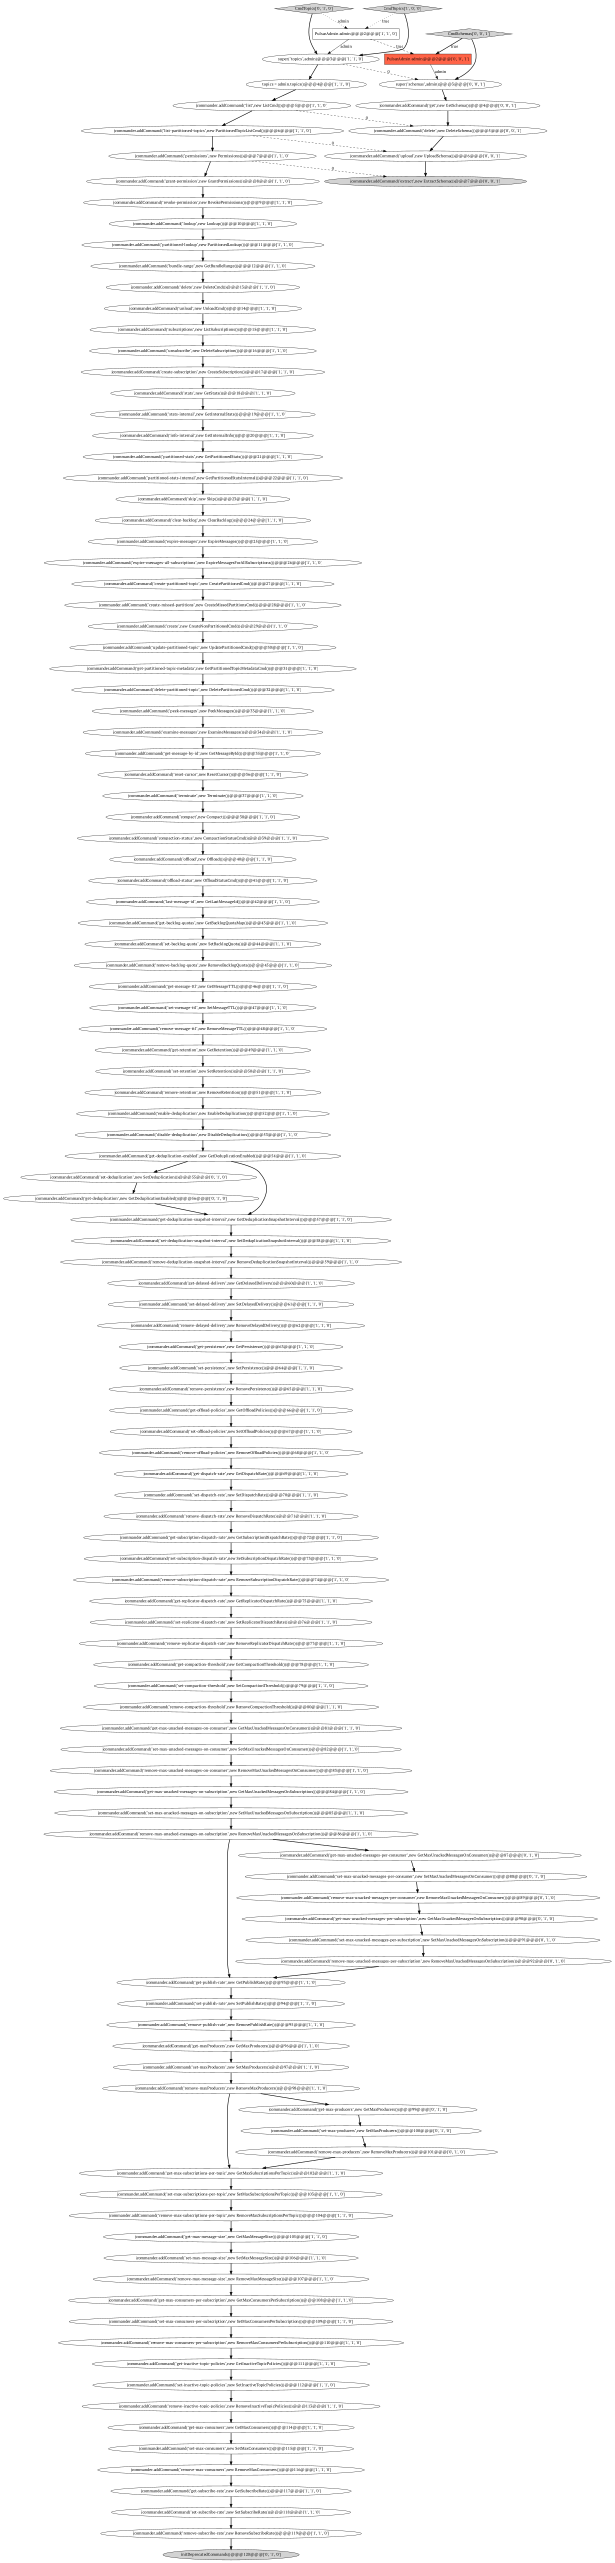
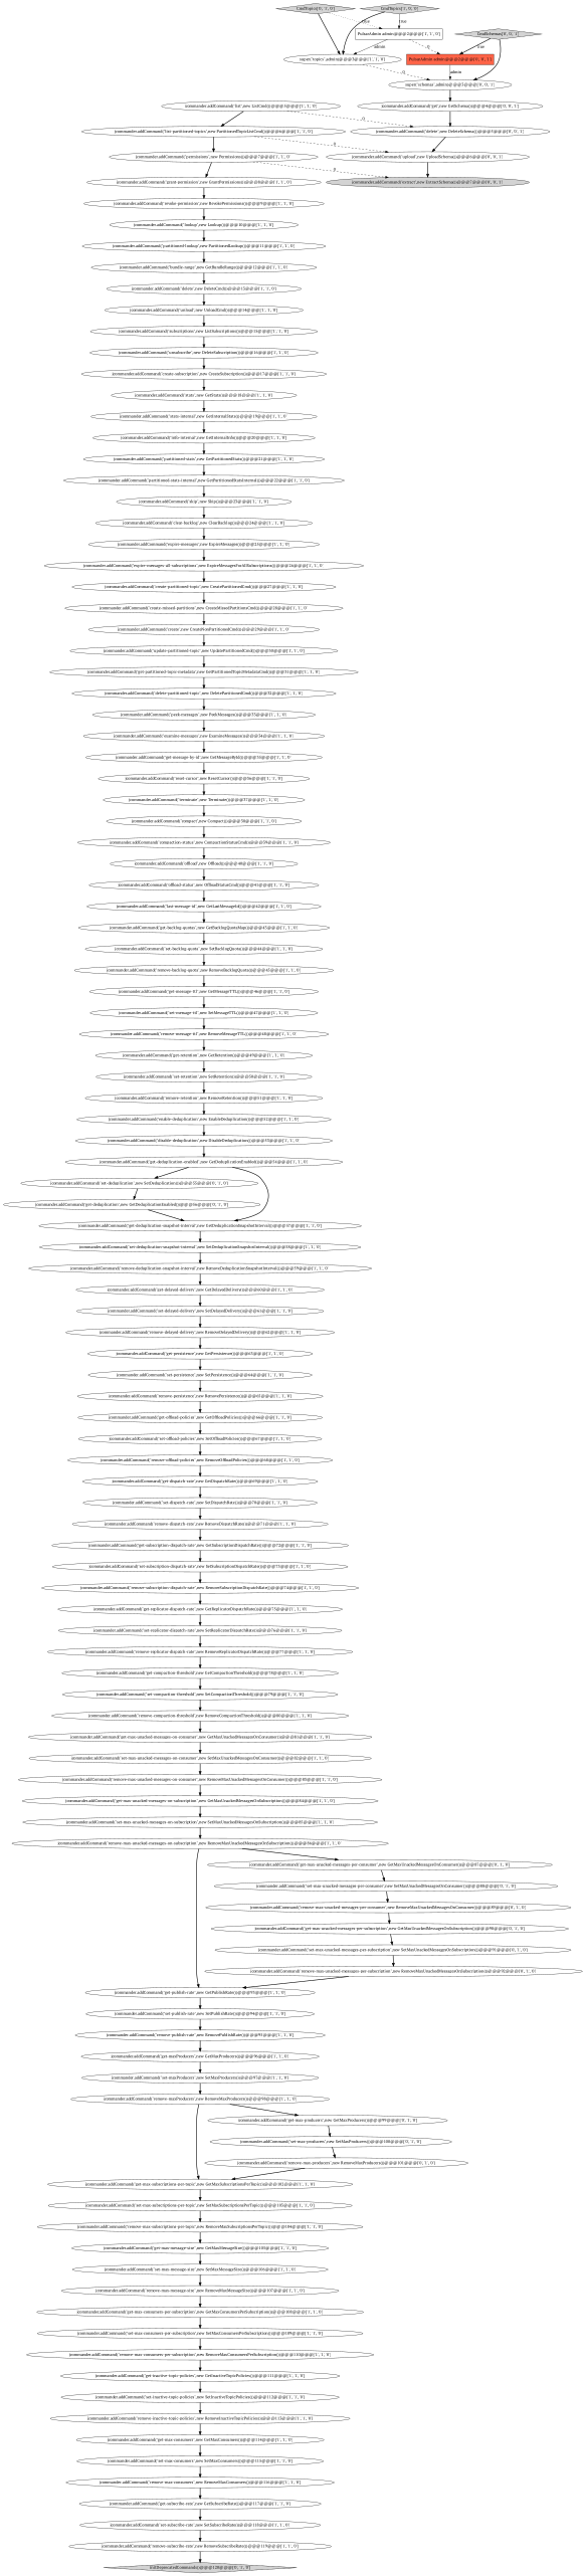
  digraph {
    fontname="PT Serif"
    node [fillcolor=white fontname="PT Serif" shape=ellipse style=filled]
    edge [fontname="PT Serif" style=bold]
    n1 [label="jcommander.addCommand(\"remove-deduplication-snapshot-interval\",new RemoveDeduplicationSnapshotInterval())@@@59@@@['1', '1', '0']"]
    n2 [label="jcommander.addCommand(\"get-delayed-delivery\",new GetDelayedDelivery())@@@60@@@['1', '1', '0']"]
    n3 [label="jcommander.addCommand(\"set-delayed-delivery\",new SetDelayedDelivery())@@@61@@@['1', '1', '0']"]
    n4 [label="jcommander.addCommand(\"get-subscription-dispatch-rate\",new GetSubscriptionDispatchRate())@@@72@@@['1', '1', '0']"]
    n5 [label="jcommander.addCommand(\"set-subscription-dispatch-rate\",new SetSubscriptionDispatchRate())@@@73@@@['1', '1', '0']"]
    n6 [label="jcommander.addCommand(\"remove-subscription-dispatch-rate\",new RemoveSubscriptionDispatchRate())@@@74@@@['1', '1', '0']"]
    n7 [label="jcommander.addCommand(\"set-publish-rate\",new SetPublishRate())@@@94@@@['1', '1', '0']"]
    n8 [label="jcommander.addCommand(\"remove-publish-rate\",new RemovePublishRate())@@@95@@@['1', '1', '0']"]
    n9 [label="jcommander.addCommand(\"get-maxProducers\",new GetMaxProducers())@@@96@@@['1', '1', '0']"]
    n10 [label="jcommander.addCommand(\"upload\",new UploadSchema())@@@6@@@['0', '0', '1']"]
    n11 [fillcolor=lightgray label="jcommander.addCommand(\"extract\",new ExtractSchema())@@@7@@@['0', '0', '1']"]
    n12 [label="jcommander.addCommand(\"get-deduplication\",new GetDeduplicationEnabled())@@@56@@@['0', '1', '0']"]
    n13 [label="jcommander.addCommand(\"get-deduplication-snapshot-interval\",new GetDeduplicationSnapshotInterval())@@@57@@@['1', '1', '0']"]
    n14 [label="jcommander.addCommand(\"set-deduplication-snapshot-interval\",new SetDeduplicationSnapshotInterval())@@@58@@@['1', '1', '0']"]
    n15 [label="jcommander.addCommand(\"set-max-subscriptions-per-topic\",new SetMaxSubscriptionsPerTopic())@@@103@@@['1', '1', '0']"]
    n16 [label="jcommander.addCommand(\"remove-max-subscriptions-per-topic\",new RemoveMaxSubscriptionsPerTopic())@@@104@@@['1', '1', '0']"]
    n17 [label="jcommander.addCommand(\"get-max-message-size\",new GetMaxMessageSize())@@@105@@@['1', '1', '0']"]
    n18 [fillcolor=lightgray label="CmdTopics['0', '1', '0']" shape=diamond]
    n19 [label="super(\"topics\",admin)@@@3@@@['1', '1', '0']"]
    n20 [label="PulsarAdmin admin@@@2@@@['1', '1', '0']" shape=box]
    n21 [label="super(\"schemas\",admin)@@@3@@@['0', '0', '1']"]
-   n22 [label="topics = admin.topics()@@@4@@@['1', '1', '0']"]
    n23 [fillcolor=tomato label="PulsarAdmin admin@@@2@@@['0', '0', '1']" shape=box]
    n24 [label="jcommander.addCommand(\"get-replicator-dispatch-rate\",new GetReplicatorDispatchRate())@@@75@@@['1', '1', '0']"]
    n25 [label="jcommander.addCommand(\"reset-cursor\",new ResetCursor())@@@36@@@['1', '1', '0']"]
    n26 [label="jcommander.addCommand(\"terminate\",new Terminate())@@@37@@@['1', '1', '0']"]
    n27 [label="jcommander.addCommand(\"compact\",new Compact())@@@38@@@['1', '1', '0']"]
    n28 [label="jcommander.addCommand(\"get-max-unacked-messages-on-subscription\",new GetMaxUnackedMessagesOnSubscription())@@@84@@@['1', '1', '0']"]
    n29 [label="jcommander.addCommand(\"set-max-unacked-messages-on-subscription\",new SetMaxUnackedMessagesOnSubscription())@@@85@@@['1', '1', '0']"]
    n30 [label="jcommander.addCommand(\"remove-max-unacked-messages-on-subscription\",new RemoveMaxUnackedMessagesOnSubscription())@@@86@@@['1', '1', '0']"]
    n31 [label="jcommander.addCommand(\"set-maxProducers\",new SetMaxProducers())@@@97@@@['1', '1', '0']"]
    n32 [label="jcommander.addCommand(\"remove-maxProducers\",new RemoveMaxProducers())@@@98@@@['1', '1', '0']"]
    n33 [label="jcommander.addCommand(\"get-max-subscriptions-per-topic\",new GetMaxSubscriptionsPerTopic())@@@102@@@['1', '1', '0']"]
    n34 [label="jcommander.addCommand(\"get-max-producers\",new GetMaxProducers())@@@99@@@['0', '1', '0']"]
    n35 [label="jcommander.addCommand(\"stats\",new GetStats())@@@18@@@['1', '1', '0']"]
    n36 [label="jcommander.addCommand(\"stats-internal\",new GetInternalStats())@@@19@@@['1', '1', '0']"]
    n37 [label="jcommander.addCommand(\"info-internal\",new GetInternalInfo())@@@20@@@['1', '1', '0']"]
    n38 [label="jcommander.addCommand(\"list\",new ListCmd())@@@5@@@['1', '1', '0']"]
    n39 [label="jcommander.addCommand(\"list-partitioned-topics\",new PartitionedTopicListCmd())@@@6@@@['1', '1', '0']"]
    n40 [label="jcommander.addCommand(\"delete\",new DeleteSchema())@@@5@@@['0', '0', '1']"]
    n41 [label="jcommander.addCommand(\"permissions\",new Permissions())@@@7@@@['1', '1', '0']"]
    n42 [label="jcommander.addCommand(\"get-max-unacked-messages-on-consumer\",new GetMaxUnackedMessagesOnConsumer())@@@81@@@['1', '1', '0']"]
    n43 [label="jcommander.addCommand(\"set-max-unacked-messages-on-consumer\",new SetMaxUnackedMessagesOnConsumer())@@@82@@@['1', '1', '0']"]
    n44 [label="jcommander.addCommand(\"remove-max-unacked-messages-on-consumer\",new RemoveMaxUnackedMessagesOnConsumer())@@@83@@@['1', '1', '0']"]
    n45 [label="jcommander.addCommand(\"get\",new GetSchema())@@@4@@@['0', '0', '1']"]
    n46 [label="jcommander.addCommand(\"skip\",new Skip())@@@23@@@['1', '1', '0']"]
    n47 [label="jcommander.addCommand(\"clear-backlog\",new ClearBacklog())@@@24@@@['1', '1', '0']"]
    n48 [label="jcommander.addCommand(\"expire-messages\",new ExpireMessages())@@@25@@@['1', '1', '0']"]
    n49 [label="jcommander.addCommand(\"remove-compaction-threshold\",new RemoveCompactionThreshold())@@@80@@@['1', '1', '0']"]
    n50 [label="jcommander.addCommand(\"get-message-by-id\",new GetMessageById())@@@35@@@['1', '1', '0']"]
    n51 [label="jcommander.addCommand(\"set-dispatch-rate\",new SetDispatchRate())@@@70@@@['1', '1', '0']"]
    n52 [label="jcommander.addCommand(\"remove-dispatch-rate\",new RemoveDispatchRate())@@@71@@@['1', '1', '0']"]
    n53 [label="jcommander.addCommand(\"set-offload-policies\",new SetOffloadPolicies())@@@67@@@['1', '1', '0']"]
    n54 [label="jcommander.addCommand(\"remove-offload-policies\",new RemoveOffloadPolicies())@@@68@@@['1', '1', '0']"]
    n55 [label="jcommander.addCommand(\"get-dispatch-rate\",new GetDispatchRate())@@@69@@@['1', '1', '0']"]
    n56 [label="jcommander.addCommand(\"delete-partitioned-topic\",new DeletePartitionedCmd())@@@32@@@['1', '1', '0']"]
    n57 [label="jcommander.addCommand(\"peek-messages\",new PeekMessages())@@@33@@@['1', '1', '0']"]
    n58 [label="jcommander.addCommand(\"examine-messages\",new ExamineMessages())@@@34@@@['1', '1', '0']"]
    n59 [label="jcommander.addCommand(\"set-max-message-size\",new SetMaxMessageSize())@@@106@@@['1', '1', '0']"]
    n60 [label="jcommander.addCommand(\"get-max-consumers-per-subscription\",new GetMaxConsumersPerSubscription())@@@108@@@['1', '1', '0']"]
    n61 [label="jcommander.addCommand(\"set-max-consumers-per-subscription\",new SetMaxConsumersPerSubscription())@@@109@@@['1', '1', '0']"]
    n62 [label="jcommander.addCommand(\"remove-max-consumers-per-subscription\",new RemoveMaxConsumersPerSubscription())@@@110@@@['1', '1', '0']"]
    n63 [label="jcommander.addCommand(\"unsubscribe\",new DeleteSubscription())@@@16@@@['1', '1', '0']"]
    n64 [label="jcommander.addCommand(\"create-subscription\",new CreateSubscription())@@@17@@@['1', '1', '0']"]
    n65 [label="jcommander.addCommand(\"get-max-consumers\",new GetMaxConsumers())@@@114@@@['1', '1', '0']"]
    n66 [label="jcommander.addCommand(\"set-max-consumers\",new SetMaxConsumers())@@@115@@@['1', '1', '0']"]
    n67 [label="jcommander.addCommand(\"remove-max-consumers\",new RemoveMaxConsumers())@@@116@@@['1', '1', '0']"]
    n68 [fillcolor=lightgray label="CmdSchemas['0', '0', '1']" shape=diamond]
    n69 [label="jcommander.addCommand(\"get-inactive-topic-policies\",new GetInactiveTopicPolicies())@@@111@@@['1', '1', '0']"]
    n70 [label="jcommander.addCommand(\"remove-max-message-size\",new RemoveMaxMessageSize())@@@107@@@['1', '1', '0']"]
    n71 [label="jcommander.addCommand(\"partitioned-stats\",new GetPartitionedStats())@@@21@@@['1', '1', '0']"]
    n72 [label="jcommander.addCommand(\"partitioned-stats-internal\",new GetPartitionedStatsInternal())@@@22@@@['1', '1', '0']"]
    n73 [label="jcommander.addCommand(\"delete\",new DeleteCmd())@@@13@@@['1', '1', '0']"]
    n74 [label="jcommander.addCommand(\"unload\",new UnloadCmd())@@@14@@@['1', '1', '0']"]
    n75 [label="jcommander.addCommand(\"subscriptions\",new ListSubscriptions())@@@15@@@['1', '1', '0']"]
    n76 [label="jcommander.addCommand(\"expire-messages-all-subscriptions\",new ExpireMessagesForAllSubscriptions())@@@26@@@['1', '1', '0']"]
    n77 [label="jcommander.addCommand(\"create-partitioned-topic\",new CreatePartitionedCmd())@@@27@@@['1', '1', '0']"]
    n78 [label="jcommander.addCommand(\"compaction-status\",new CompactionStatusCmd())@@@39@@@['1', '1', '0']"]
    n79 [label="jcommander.addCommand(\"last-message-id\",new GetLastMessageId())@@@42@@@['1', '1', '0']"]
    n80 [label="jcommander.addCommand(\"get-backlog-quotas\",new GetBacklogQuotaMap())@@@43@@@['1', '1', '0']"]
    n81 [label="jcommander.addCommand(\"set-backlog-quota\",new SetBacklogQuota())@@@44@@@['1', '1', '0']"]
    n82 [label="jcommander.addCommand(\"remove-backlog-quota\",new RemoveBacklogQuota())@@@45@@@['1', '1', '0']"]
    n83 [label="jcommander.addCommand(\"get-message-ttl\",new GetMessageTTL())@@@46@@@['1', '1', '0']"]
    n84 [label="jcommander.addCommand(\"set-compaction-threshold\",new SetCompactionThreshold())@@@79@@@['1', '1', '0']"]
    n85 [label="jcommander.addCommand(\"get-deduplication-enabled\",new GetDeduplicationEnabled())@@@54@@@['1', '1', '0']"]
    n86 [label="jcommander.addCommand(\"set-deduplication\",new SetDeduplication())@@@55@@@['0', '1', '0']"]
    n87 [label="jcommander.addCommand(\"get-offload-policies\",new GetOffloadPolicies())@@@66@@@['1', '1', '0']"]
    n88 [label="jcommander.addCommand(\"remove-delayed-delivery\",new RemoveDelayedDelivery())@@@62@@@['1', '1', '0']"]
    n89 [label="jcommander.addCommand(\"get-persistence\",new GetPersistence())@@@63@@@['1', '1', '0']"]
    n90 [label="jcommander.addCommand(\"remove-max-unacked-messages-per-subscription\",new RemoveMaxUnackedMessagesOnSubscription())@@@92@@@['0', '1', '0']"]
    n91 [label="jcommander.addCommand(\"get-publish-rate\",new GetPublishRate())@@@93@@@['1', '1', '0']"]
    n92 [label="jcommander.addCommand(\"grant-permission\",new GrantPermissions())@@@8@@@['1', '1', '0']"]
    n93 [label="jcommander.addCommand(\"enable-deduplication\",new EnableDeduplication())@@@52@@@['1', '1', '0']"]
    n94 [label="jcommander.addCommand(\"disable-deduplication\",new DisableDeduplication())@@@53@@@['1', '1', '0']"]
    n95 [label="jcommander.addCommand(\"remove-inactive-topic-policies\",new RemoveInactiveTopicPolicies())@@@113@@@['1', '1', '0']"]
    n96 [label="jcommander.addCommand(\"create\",new CreateNonPartitionedCmd())@@@29@@@['1', '1', '0']"]
    n97 [label="jcommander.addCommand(\"update-partitioned-topic\",new UpdatePartitionedCmd())@@@30@@@['1', '1', '0']"]
    n98 [label="jcommander.addCommand(\"get-partitioned-topic-metadata\",new GetPartitionedTopicMetadataCmd())@@@31@@@['1', '1', '0']"]
    n99 [label="jcommander.addCommand(\"set-max-unacked-messages-per-consumer\",new SetMaxUnackedMessagesOnConsumer())@@@88@@@['0', '1', '0']"]
    n100 [label="jcommander.addCommand(\"remove-max-unacked-messages-per-consumer\",new RemoveMaxUnackedMessagesOnConsumer())@@@89@@@['0', '1', '0']"]
    n101 [label="jcommander.addCommand(\"get-max-unacked-messages-per-subscription\",new GetMaxUnackedMessagesOnSubscription())@@@90@@@['0', '1', '0']"]
    n102 [label="jcommander.addCommand(\"set-message-ttl\",new SetMessageTTL())@@@47@@@['1', '1', '0']"]
    n103 [label="jcommander.addCommand(\"set-inactive-topic-policies\",new SetInactiveTopicPolicies())@@@112@@@['1', '1', '0']"]
    n104 [label="jcommander.addCommand(\"create-missed-partitions\",new CreateMissedPartitionsCmd())@@@28@@@['1', '1', '0']"]
    n105 [label="jcommander.addCommand(\"set-persistence\",new SetPersistence())@@@64@@@['1', '1', '0']"]
    n106 [label="jcommander.addCommand(\"remove-persistence\",new RemovePersistence())@@@65@@@['1', '1', '0']"]
    n107 [label="jcommander.addCommand(\"remove-message-ttl\",new RemoveMessageTTL())@@@48@@@['1', '1', '0']"]
    n108 [label="jcommander.addCommand(\"set-max-unacked-messages-per-subscription\",new SetMaxUnackedMessagesOnSubscription())@@@91@@@['0', '1', '0']"]
    n109 [label="jcommander.addCommand(\"remove-replicator-dispatch-rate\",new RemoveReplicatorDispatchRate())@@@77@@@['1', '1', '0']"]
    n110 [label="jcommander.addCommand(\"get-compaction-threshold\",new GetCompactionThreshold())@@@78@@@['1', '1', '0']"]
    n111 [label="jcommander.addCommand(\"revoke-permission\",new RevokePermissions())@@@9@@@['1', '1', '0']"]
    n112 [label="jcommander.addCommand(\"lookup\",new Lookup())@@@10@@@['1', '1', '0']"]
    n113 [label="jcommander.addCommand(\"partitioned-lookup\",new PartitionedLookup())@@@11@@@['1', '1', '0']"]
    n114 [label="jcommander.addCommand(\"get-retention\",new GetRetention())@@@49@@@['1', '1', '0']"]
    n115 [label="jcommander.addCommand(\"get-subscribe-rate\",new GetSubscribeRate())@@@117@@@['1', '1', '0']"]
    n116 [label="jcommander.addCommand(\"set-subscribe-rate\",new SetSubscribeRate())@@@118@@@['1', '1', '0']"]
    n117 [label="jcommander.addCommand(\"set-max-producers\",new SetMaxProducers())@@@100@@@['0', '1', '0']"]
    n118 [label="jcommander.addCommand(\"remove-max-producers\",new RemoveMaxProducers())@@@101@@@['0', '1', '0']"]
    n119 [label="jcommander.addCommand(\"offload\",new Offload())@@@40@@@['1', '1', '0']"]
    n120 [label="jcommander.addCommand(\"offload-status\",new OffloadStatusCmd())@@@41@@@['1', '1', '0']"]
    n121 [fillcolor=lightgray label="CmdTopics['1', '0', '0']" shape=diamond]
    n122 [label="jcommander.addCommand(\"remove-retention\",new RemoveRetention())@@@51@@@['1', '1', '0']"]
    n123 [label="jcommander.addCommand(\"set-replicator-dispatch-rate\",new SetReplicatorDispatchRate())@@@76@@@['1', '1', '0']"]
    n124 [label="jcommander.addCommand(\"get-max-unacked-messages-per-consumer\",new GetMaxUnackedMessagesOnConsumer())@@@87@@@['0', '1', '0']"]
    n125 [label="jcommander.addCommand(\"set-retention\",new SetRetention())@@@50@@@['1', '1', '0']"]
    n126 [label="jcommander.addCommand(\"remove-subscribe-rate\",new RemoveSubscribeRate())@@@119@@@['1', '1', '0']"]
    n127 [label="jcommander.addCommand(\"bundle-range\",new GetBundleRange())@@@12@@@['1', '1', '0']"]
-   n128 [fillcolor=lightgray label="initDeprecatedCommands()@@@120@@@['0', '1', '0']"]
+   n128 [fillcolor=lightgray label="initDeprecatedCommands()@@@120@@@['0', '1', '0']" shape=diamond]
    n1 -> n2
    n2 -> n3
    n3 -> n88
    n4 -> n5
    n5 -> n6
    n6 -> n24
    n7 -> n8
    n8 -> n9
    n9 -> n31
    n10 -> n11
    n12 -> n13
    n13 -> n14
    n14 -> n1
    n15 -> n16
    n16 -> n17
    n17 -> n59
    n18 -> n19
-   n18 -> n20 [label=admin style=dotted]
+   n18 -> n20 [label=true style=dotted]
    n19 -> n21 [label=0 style=dashed]
-   n19 -> n22
    n20 -> n19 [label=admin style=solid]
-   n20 -> n23 [label=true style=dashed]
+   n20 -> n23 [label=0 style=dashed]
    n21 -> n45
-   n22 -> n38
    n23 -> n21 [label=admin style=solid]
    n24 -> n123
    n25 -> n26
    n26 -> n27
    n27 -> n78
    n28 -> n29
    n29 -> n30
    n30 -> n91
    n30 -> n124
    n31 -> n32
    n32 -> n33
    n32 -> n34
    n33 -> n15
    n34 -> n117
    n35 -> n36
    n36 -> n37
    n37 -> n71
    n38 -> n39
    n38 -> n40 [label=0 style=dashed]
    n39 -> n10 [label=0 style=dashed]
    n39 -> n41
    n40 -> n10
    n41 -> n11 [label=0 style=dashed]
    n41 -> n92
    n42 -> n43
    n43 -> n44
    n44 -> n28
    n45 -> n40
    n46 -> n47
    n47 -> n48
    n48 -> n76
    n49 -> n42
    n50 -> n25
    n51 -> n52
    n52 -> n4
    n53 -> n54
    n54 -> n55
    n55 -> n51
    n56 -> n57
    n57 -> n58
    n58 -> n50
    n59 -> n70
    n60 -> n61
    n61 -> n62
    n62 -> n69
    n63 -> n64
    n64 -> n35
    n65 -> n66
    n66 -> n67
    n67 -> n115
    n68 -> n21
    n68 -> n23 [label=true]
    n69 -> n103
    n70 -> n60
    n71 -> n72
    n72 -> n46
    n73 -> n74
    n74 -> n75
    n75 -> n63
    n76 -> n77
    n77 -> n104
    n78 -> n119
    n79 -> n80
    n80 -> n81
    n81 -> n82
    n82 -> n83
    n83 -> n102
    n84 -> n49
    n85 -> n13
    n85 -> n86
    n86 -> n12
    n87 -> n53
    n88 -> n89
    n89 -> n105
    n90 -> n91
    n91 -> n7
    n92 -> n111
    n93 -> n94
    n94 -> n85
    n95 -> n65
    n96 -> n97
    n97 -> n98
    n98 -> n56
    n99 -> n100
    n100 -> n101
    n101 -> n108
    n102 -> n107
    n103 -> n95
    n104 -> n96
    n105 -> n106
    n106 -> n87
    n107 -> n114
    n108 -> n90
    n109 -> n110
    n110 -> n84
    n111 -> n112
    n112 -> n113
    n113 -> n127
    n114 -> n125
    n115 -> n116
    n116 -> n126
    n117 -> n118
    n118 -> n33
    n119 -> n120
    n120 -> n79
    n121 -> n19
-   n121 -> n20 [label=true style=dotted]
+   n121 -> n20 [label=true style=solid]
    n122 -> n93
    n123 -> n109
    n124 -> n99
    n125 -> n122
    n126 -> n128
    n127 -> n73
  }
